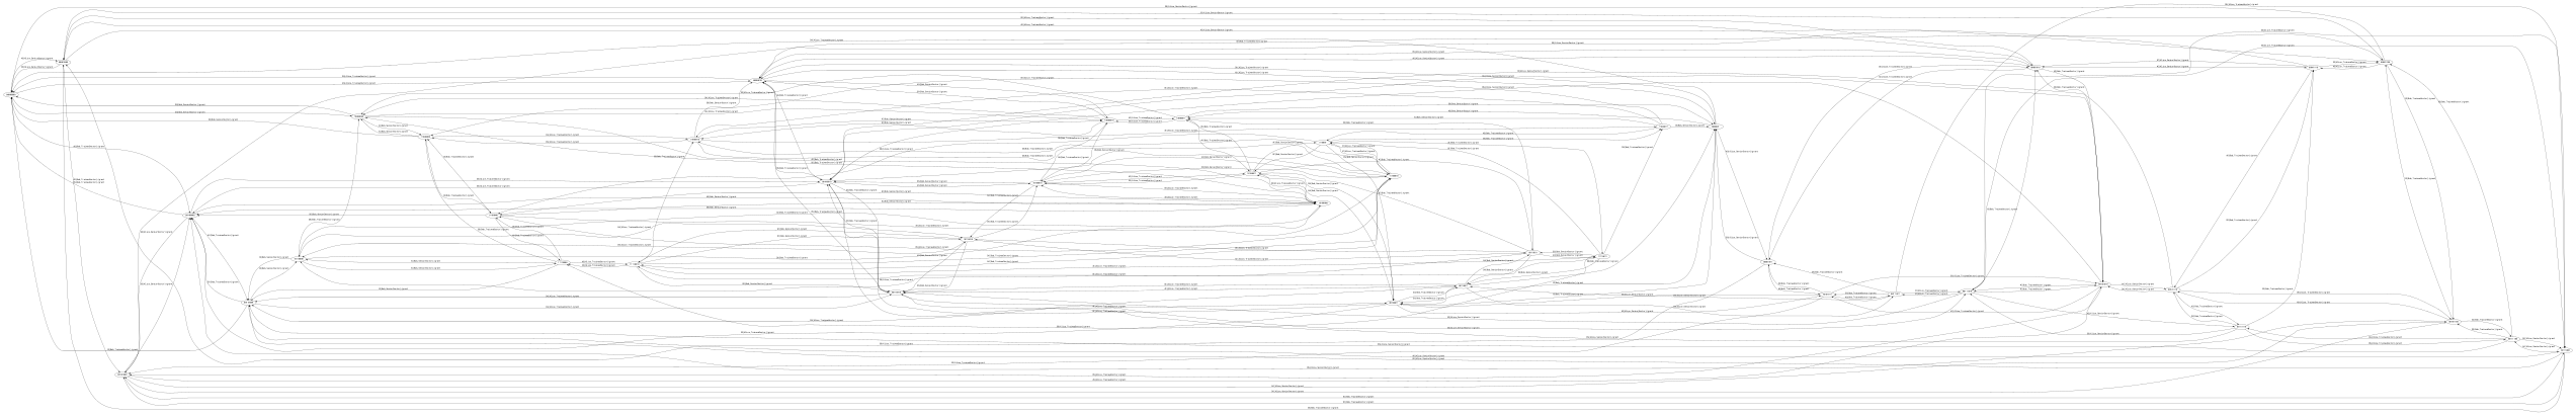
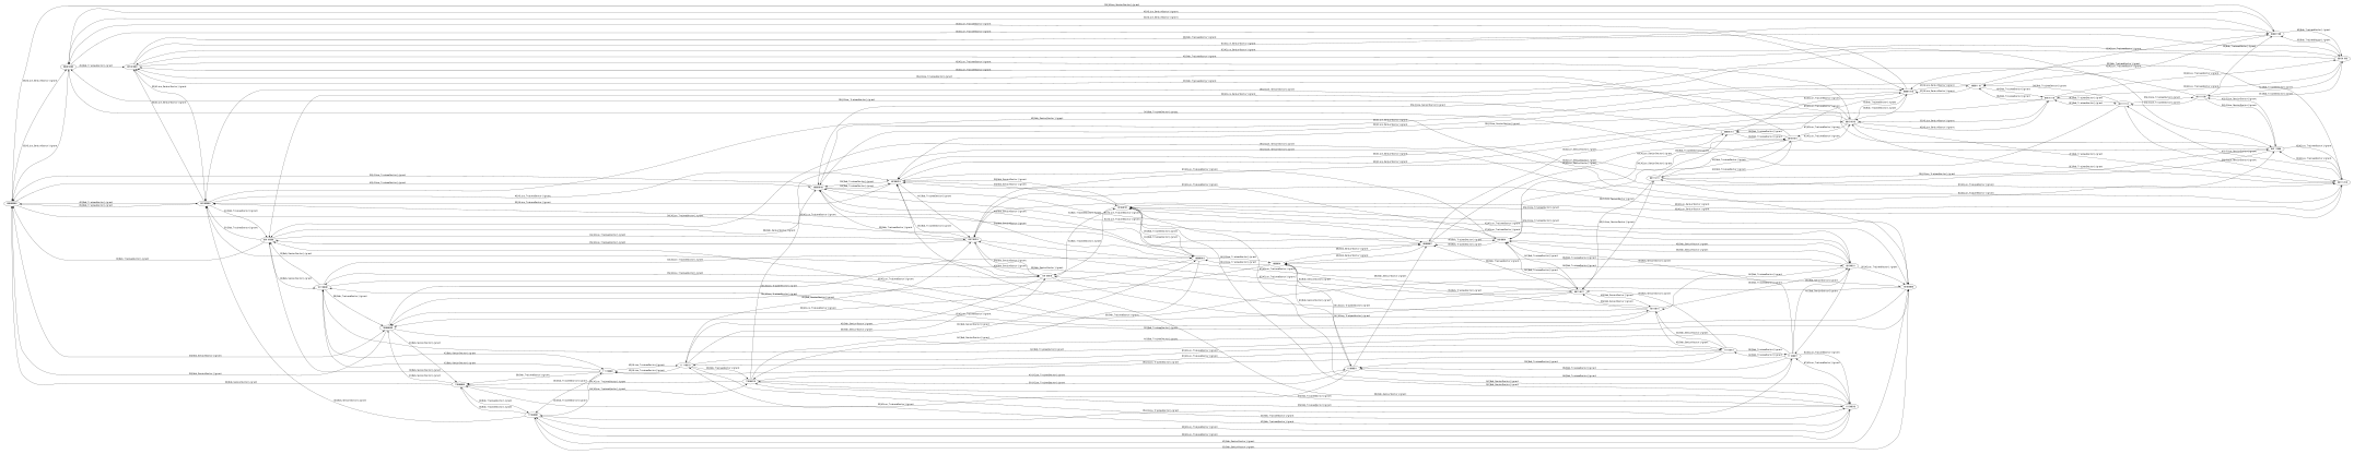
  digraph {
    fontname="Roboto Mono"
    rankdir=LR
    node [fontname="Roboto Mono"]
    edge [fontname="Roboto Mono"]
    00000000
    00001000
    00000010
    10000000
    00100000
    00001010
    00001100
    00101000
    00000011
    10000010
    00100010
    10100000
    11000000
    00110000
    00001011
    00001110
    00101010
    00101100
    00111000
    10000011
    00100011
    10100010
    11000010
    00110010
    10110000
    11100000
    00101011
    10100011
    11000011
    00110011
    00101110
    00111010
    10110010
    11100010
    00111011
    10110011
    11100011
    00111100
    00111110
    11110000
    11110010
    11110011
    00000000 -> 00001000 [label="AS(Alice,SeniorDoctor)/grant"]
    00000000 -> 00000010 [label="AS(Alice,TraineeDoctor)/grant"]
    00000000 -> 10000000 [label="AS(Bob,SeniorDoctor)/grant"]
    00000000 -> 00100000 [label="AS(Bob,TraineeDoctor)/grant"]
    00001000 -> 00000000 [label="DS(Alice,SeniorDoctor)/grant"]
    00001000 -> 00001010 [label="AS(Alice,TraineeDoctor)/grant"]
    00001000 -> 00001100 [label="AC(Alice,SeniorDoctor)/grant"]
    00001000 -> 00101000 [label="AS(Bob,TraineeDoctor)/grant"]
    00000010 -> 00000000 [label="DS(Alice,TraineeDoctor)/grant"]
    00000010 -> 00001010 [label="AS(Alice,SeniorDoctor)/grant"]
    00000010 -> 00000011 [label="AC(Alice,TraineeDoctor)/grant"]
    00000010 -> 10000010 [label="AS(Bob,SeniorDoctor)/grant"]
    00000010 -> 00100010 [label="AS(Bob,TraineeDoctor)/grant"]
    10000000 -> 00000000 [label="DS(Bob,SeniorDoctor)/grant"]
    10000000 -> 10000010 [label="AS(Alice,TraineeDoctor)/grant"]
    10000000 -> 10100000 [label="AS(Bob,TraineeDoctor)/grant"]
    10000000 -> 11000000 [label="AC(Bob,SeniorDoctor)/grant"]
    00100000 -> 00000000 [label="DS(Bob,TraineeDoctor)/grant"]
    00100000 -> 00101000 [label="AS(Alice,SeniorDoctor)/grant"]
    00100000 -> 00100010 [label="AS(Alice,TraineeDoctor)/grant"]
    00100000 -> 10100000 [label="AS(Bob,SeniorDoctor)/grant"]
    00100000 -> 00110000 [label="AC(Bob,TraineeDoctor)/grant"]
    00001010 -> 00001000 [label="DS(Alice,TraineeDoctor)/grant"]
    00001010 -> 00000010 [label="DS(Alice,SeniorDoctor)/grant"]
    00001010 -> 00001011 [label="AC(Alice,TraineeDoctor)/grant"]
    00001010 -> 00001110 [label="AC(Alice,SeniorDoctor)/grant"]
    00001010 -> 00101010 [label="AS(Bob,TraineeDoctor)/grant"]
    00001100 -> 00000000 [label="DS(Alice,SeniorDoctor)/grant"]
    00001100 -> 00001000 [label="DC(Alice,SeniorDoctor)/grant"]
    00001100 -> 00001110 [label="AS(Alice,TraineeDoctor)/grant"]
    00001100 -> 00101100 [label="AS(Bob,TraineeDoctor)/grant"]
    00101000 -> 00100000 [label="DS(Alice,SeniorDoctor)/grant"]
    00101000 -> 00001100 [label="DS(Bob,TraineeDoctor)/grant"]
    00101000 -> 00101010 [label="AS(Alice,TraineeDoctor)/grant"]
    00101000 -> 00101100 [label="AC(Alice,SeniorDoctor)/grant"]
    00101000 -> 00111000 [label="AC(Bob,TraineeDoctor)/grant"]
-   00000011 -> 00000000 [label="DS(Alice,TraineeDoctor)/grant"]
+   00000000 -> 00000011 [label="DS(Alice,TraineeDoctor)/grant"]
    00000011 -> 00000010 [label="DC(Alice,TraineeDoctor)/grant"]
    00000011 -> 00001011 [label="AS(Alice,SeniorDoctor)/grant"]
    00000011 -> 10000011 [label="AS(Bob,SeniorDoctor)/grant"]
    00000011 -> 00100011 [label="AS(Bob,TraineeDoctor)/grant"]
    10000010 -> 00000010 [label="DS(Bob,SeniorDoctor)/grant"]
    10000010 -> 10000000 [label="DS(Alice,TraineeDoctor)/grant"]
    10000010 -> 10000011 [label="AC(Alice,TraineeDoctor)/grant"]
    10000010 -> 10100010 [label="AS(Bob,TraineeDoctor)/grant"]
    10000010 -> 11000010 [label="AC(Bob,SeniorDoctor)/grant"]
    00100010 -> 00000010 [label="DS(Bob,TraineeDoctor)/grant"]
    00100010 -> 00100000 [label="DS(Alice,TraineeDoctor)/grant"]
    00100010 -> 00101010 [label="AS(Alice,SeniorDoctor)/grant"]
    00100010 -> 00100011 [label="AC(Alice,TraineeDoctor)/grant"]
    00100010 -> 10100010 [label="AS(Bob,SeniorDoctor)/grant"]
    00100010 -> 00110010 [label="AC(Bob,TraineeDoctor)/grant"]
    10100000 -> 10000000 [label="DS(Bob,TraineeDoctor)/grant"]
    10100000 -> 00100000 [label="DS(Bob,SeniorDoctor)/grant"]
    10100000 -> 10100010 [label="AS(Alice,TraineeDoctor)/grant"]
-   10100000 -> 10110000 [label="AC(Bob,TraineeDoctor)/grant"]
+   11100011 -> 10110000 [label="AC(Bob,TraineeDoctor)/grant"]
    10100000 -> 11100000 [label="AC(Bob,SeniorDoctor)/grant"]
    11000000 -> 00000000 [label="DS(Bob,SeniorDoctor)/grant"]
    11000000 -> 10000000 [label="DC(Bob,SeniorDoctor)/grant"]
    11000000 -> 11000010 [label="AS(Alice,TraineeDoctor)/grant"]
    11000000 -> 11100000 [label="AS(Bob,TraineeDoctor)/grant"]
    00110000 -> 00000000 [label="DS(Bob,TraineeDoctor)/grant"]
    00110000 -> 00100000 [label="DC(Bob,TraineeDoctor)/grant"]
    00110000 -> 00111000 [label="AS(Alice,SeniorDoctor)/grant"]
    00110000 -> 00110010 [label="AS(Alice,TraineeDoctor)/grant"]
    00110000 -> 10110000 [label="AS(Bob,SeniorDoctor)/grant"]
    00001011 -> 00001000 [label="DS(Alice,TraineeDoctor)/grant"]
    00001011 -> 00001010 [label="DC(Alice,TraineeDoctor)/grant"]
    00001011 -> 00000011 [label="DS(Alice,SeniorDoctor)/grant"]
    00001011 -> 00101011 [label="AS(Bob,TraineeDoctor)/grant"]
    00001110 -> 00000010 [label="DS(Alice,SeniorDoctor)/grant"]
    00001110 -> 00001010 [label="DC(Alice,SeniorDoctor)/grant"]
    00001110 -> 00001100 [label="DS(Alice,TraineeDoctor)/grant"]
    00001110 -> 00101110 [label="AS(Bob,TraineeDoctor)/grant"]
    00101010 -> 00001010 [label="DS(Bob,TraineeDoctor)/grant"]
    00101010 -> 00101000 [label="DS(Alice,TraineeDoctor)/grant"]
    00101010 -> 00100010 [label="DS(Alice,SeniorDoctor)/grant"]
    00101010 -> 00101011 [label="AC(Alice,TraineeDoctor)/grant"]
    00101010 -> 00101110 [label="AC(Alice,SeniorDoctor)/grant"]
    00101010 -> 00111010 [label="AC(Bob,TraineeDoctor)/grant"]
    00101100 -> 00100000 [label="DS(Alice,SeniorDoctor)/grant"]
    00101100 -> 00001100 [label="DS(Bob,TraineeDoctor)/grant"]
    00101100 -> 00101000 [label="DC(Alice,SeniorDoctor)/grant"]
    00101100 -> 00101110 [label="AS(Alice,TraineeDoctor)/grant"]
    00101100 -> 00111100 [label="AC(Bob,TraineeDoctor)/grant"]
    00111000 -> 00001000 [label="DS(Bob,TraineeDoctor)/grant"]
    00111000 -> 00101000 [label="DC(Bob,TraineeDoctor)/grant"]
    00111000 -> 00110000 [label="DS(Alice,SeniorDoctor)/grant"]
    00111000 -> 00111010 [label="AS(Alice,TraineeDoctor)/grant"]
    00111000 -> 00111100 [label="AC(Alice,SeniorDoctor)/grant"]
    10000011 -> 10000000 [label="DS(Alice,TraineeDoctor)/grant"]
    10000011 -> 00000011 [label="DS(Bob,SeniorDoctor)/grant"]
    10000011 -> 10000010 [label="DC(Alice,TraineeDoctor)/grant"]
    10000011 -> 10100011 [label="AS(Bob,TraineeDoctor)/grant"]
+   10000011 -> 11000011 [label="AC(Bob,SeniorDoctor)/grant"]
    00100011 -> 00100000 [label="DS(Alice,TraineeDoctor)/grant"]
    00100011 -> 00000011 [label="DS(Bob,TraineeDoctor)/grant"]
    00100011 -> 00100010 [label="DC(Alice,TraineeDoctor)/grant"]
    00100011 -> 00101011 [label="AS(Alice,SeniorDoctor)/grant"]
    00100011 -> 10100011 [label="AS(Bob,SeniorDoctor)/grant"]
    00100011 -> 00110011 [label="AC(Bob,TraineeDoctor)/grant"]
    10100010 -> 10000010 [label="DS(Bob,TraineeDoctor)/grant"]
    10100010 -> 00100010 [label="DS(Bob,SeniorDoctor)/grant"]
    10100010 -> 10100000 [label="DS(Alice,TraineeDoctor)/grant"]
    10100010 -> 10100011 [label="AC(Alice,TraineeDoctor)/grant"]
    10100010 -> 10110010 [label="AC(Bob,TraineeDoctor)/grant"]
    10100010 -> 11100010 [label="AC(Bob,SeniorDoctor)/grant"]
    11000010 -> 00000010 [label="DS(Bob,SeniorDoctor)/grant"]
    11000010 -> 10000010 [label="DC(Bob,SeniorDoctor)/grant"]
    11000010 -> 11000000 [label="DS(Alice,TraineeDoctor)/grant"]
    11000010 -> 11000011 [label="AC(Alice,TraineeDoctor)/grant"]
    11000010 -> 11100010 [label="AS(Bob,TraineeDoctor)/grant"]
    00110010 -> 00000010 [label="DS(Bob,TraineeDoctor)/grant"]
    00110010 -> 00100010 [label="DC(Bob,TraineeDoctor)/grant"]
    00110010 -> 00110000 [label="DS(Alice,TraineeDoctor)/grant"]
    00110010 -> 00110011 [label="AC(Alice,TraineeDoctor)/grant"]
    00110010 -> 00111010 [label="AS(Alice,SeniorDoctor)/grant"]
    00110010 -> 10110010 [label="AS(Bob,SeniorDoctor)/grant"]
    10110000 -> 10000000 [label="DS(Bob,TraineeDoctor)/grant"]
    10110000 -> 10100000 [label="DC(Bob,TraineeDoctor)/grant"]
    10110000 -> 00110000 [label="DS(Bob,SeniorDoctor)/grant"]
    10110000 -> 10110010 [label="AS(Alice,TraineeDoctor)/grant"]
    10110000 -> 11110000 [label="AC(Bob,SeniorDoctor)/grant"]
    11100000 -> 00100000 [label="DS(Bob,SeniorDoctor)/grant"]
    11100000 -> 10100000 [label="DC(Bob,SeniorDoctor)/grant"]
    11100000 -> 11000000 [label="DS(Bob,TraineeDoctor)/grant"]
    11100000 -> 11100010 [label="AS(Alice,TraineeDoctor)/grant"]
    11100000 -> 11110000 [label="AC(Bob,TraineeDoctor)/grant"]
    00101011 -> 00101000 [label="DS(Alice,TraineeDoctor)/grant"]
    00101011 -> 00001011 [label="DS(Bob,TraineeDoctor)/grant"]
    00101011 -> 00101010 [label="DC(Alice,TraineeDoctor)/grant"]
    00101011 -> 00100011 [label="DS(Alice,SeniorDoctor)/grant"]
    00101011 -> 00111011 [label="AC(Bob,TraineeDoctor)/grant"]
    10100011 -> 10100000 [label="DS(Alice,TraineeDoctor)/grant"]
    10100011 -> 10000011 [label="DS(Bob,TraineeDoctor)/grant"]
    10100011 -> 00100011 [label="DS(Bob,SeniorDoctor)/grant"]
    10100011 -> 10100010 [label="DC(Alice,TraineeDoctor)/grant"]
    10100011 -> 10110011 [label="AC(Bob,TraineeDoctor)/grant"]
    10100011 -> 11100011 [label="AC(Bob,SeniorDoctor)/grant"]
    11000011 -> 00000011 [label="DS(Bob,SeniorDoctor)/grant"]
    11000011 -> 11000000 [label="DS(Alice,TraineeDoctor)/grant"]
    11000011 -> 10000011 [label="DC(Bob,SeniorDoctor)/grant"]
    11000011 -> 11000010 [label="DC(Alice,TraineeDoctor)/grant"]
    11000011 -> 11100011 [label="AS(Bob,TraineeDoctor)/grant"]
    00110011 -> 00000011 [label="DS(Bob,TraineeDoctor)/grant"]
    00110011 -> 00110000 [label="DS(Alice,TraineeDoctor)/grant"]
    00110011 -> 00100011 [label="DC(Bob,TraineeDoctor)/grant"]
    00110011 -> 00110010 [label="DC(Alice,TraineeDoctor)/grant"]
    00110011 -> 00111011 [label="AS(Alice,SeniorDoctor)/grant"]
    00110011 -> 10110011 [label="AS(Bob,SeniorDoctor)/grant"]
    00101110 -> 00100010 [label="DS(Alice,SeniorDoctor)/grant"]
    00101110 -> 00001110 [label="DS(Bob,TraineeDoctor)/grant"]
    00101110 -> 00101010 [label="DC(Alice,SeniorDoctor)/grant"]
    00101110 -> 00101100 [label="DS(Alice,TraineeDoctor)/grant"]
    00101110 -> 00111110 [label="AC(Bob,TraineeDoctor)/grant"]
    00111010 -> 00001010 [label="DS(Bob,TraineeDoctor)/grant"]
    00111010 -> 00101010 [label="DC(Bob,TraineeDoctor)/grant"]
    00111010 -> 00111000 [label="DS(Alice,TraineeDoctor)/grant"]
    00111010 -> 00110010 [label="DS(Alice,SeniorDoctor)/grant"]
    00111010 -> 00111011 [label="AC(Alice,TraineeDoctor)/grant"]
    00111010 -> 00111110 [label="AC(Alice,SeniorDoctor)/grant"]
    10110010 -> 10100010 [label="DC(Bob,TraineeDoctor)/grant"]
    10110010 -> 00110010 [label="DS(Bob,SeniorDoctor)/grant"]
    10110010 -> 10110000 [label="DS(Alice,TraineeDoctor)/grant"]
    10110010 -> 10110011 [label="AC(Alice,TraineeDoctor)/grant"]
    10110010 -> 11110010 [label="AC(Bob,SeniorDoctor)/grant"]
    11100010 -> 00100010 [label="DS(Bob,SeniorDoctor)/grant"]
    11100010 -> 10100010 [label="DC(Bob,SeniorDoctor)/grant"]
    11100010 -> 11000010 [label="DS(Bob,TraineeDoctor)/grant"]
    11100010 -> 11100000 [label="DS(Alice,TraineeDoctor)/grant"]
    11100010 -> 11100011 [label="AC(Alice,TraineeDoctor)/grant"]
    11100010 -> 11110010 [label="AC(Bob,TraineeDoctor)/grant"]
    00111011 -> 00001011 [label="DS(Bob,TraineeDoctor)/grant"]
    00111011 -> 00111000 [label="DS(Alice,TraineeDoctor)/grant"]
    00111011 -> 00101011 [label="DC(Bob,TraineeDoctor)/grant"]
    00111011 -> 00110011 [label="DS(Alice,SeniorDoctor)/grant"]
    00111011 -> 00111010 [label="DC(Alice,TraineeDoctor)/grant"]
    10110011 -> 10000011 [label="DS(Bob,TraineeDoctor)/grant"]
    10110011 -> 10110000 [label="DS(Alice,TraineeDoctor)/grant"]
    10110011 -> 10100011 [label="DC(Bob,TraineeDoctor)/grant"]
    10110011 -> 00110011 [label="DS(Bob,SeniorDoctor)/grant"]
    10110011 -> 10110010 [label="DC(Alice,TraineeDoctor)/grant"]
    10110011 -> 11110011 [label="AC(Bob,SeniorDoctor)/grant"]
    11100011 -> 00100011 [label="DS(Bob,SeniorDoctor)/grant"]
    11100011 -> 11100000 [label="DS(Alice,TraineeDoctor)/grant"]
    11100011 -> 10100011 [label="DC(Bob,SeniorDoctor)/grant"]
    11100011 -> 11000011 [label="DS(Bob,TraineeDoctor)/grant"]
    11100011 -> 11100010 [label="DC(Alice,TraineeDoctor)/grant"]
    11100011 -> 11110011 [label="AC(Bob,TraineeDoctor)/grant"]
    00111100 -> 00001100 [label="DS(Bob,TraineeDoctor)/grant"]
    00111100 -> 00110000 [label="DS(Alice,SeniorDoctor)/grant"]
    00111100 -> 00101100 [label="DC(Bob,TraineeDoctor)/grant"]
    00111100 -> 00111000 [label="DC(Alice,SeniorDoctor)/grant"]
    00111100 -> 00111110 [label="AS(Alice,TraineeDoctor)/grant"]
    00111110 -> 00001110 [label="DS(Bob,TraineeDoctor)/grant"]
    00111110 -> 00110010 [label="DS(Alice,SeniorDoctor)/grant"]
    00111110 -> 00101110 [label="DC(Bob,TraineeDoctor)/grant"]
    00111110 -> 00111010 [label="DC(Alice,SeniorDoctor)/grant"]
    00111110 -> 00111100 [label="DS(Alice,TraineeDoctor)/grant"]
    11110000 -> 11000000 [label="DS(Bob,TraineeDoctor)/grant"]
    11110000 -> 00110000 [label="DS(Bob,SeniorDoctor)/grant"]
    11110000 -> 10110000 [label="DC(Bob,SeniorDoctor)/grant"]
    11110000 -> 11100000 [label="DC(Bob,TraineeDoctor)/grant"]
    11110000 -> 11110010 [label="AS(Alice,TraineeDoctor)/grant"]
    11110010 -> 11000010 [label="DS(Bob,TraineeDoctor)/grant"]
    11110010 -> 00110010 [label="DS(Bob,SeniorDoctor)/grant"]
    11110010 -> 10110010 [label="DC(Bob,SeniorDoctor)/grant"]
    11110010 -> 11100010 [label="DC(Bob,TraineeDoctor)/grant"]
    11110010 -> 11110000 [label="DS(Alice,TraineeDoctor)/grant"]
    11110010 -> 11110011 [label="AC(Alice,TraineeDoctor)/grant"]
    11110011 -> 11000011 [label="DS(Bob,TraineeDoctor)/grant"]
    11110011 -> 00110011 [label="DS(Bob,SeniorDoctor)/grant"]
    11110011 -> 10110011 [label="DC(Bob,SeniorDoctor)/grant"]
    11110011 -> 11100011 [label="DC(Bob,TraineeDoctor)/grant"]
    11110011 -> 11110000 [label="DS(Alice,TraineeDoctor)/grant"]
    11110011 -> 11110010 [label="DC(Alice,TraineeDoctor)/grant"]
  }
